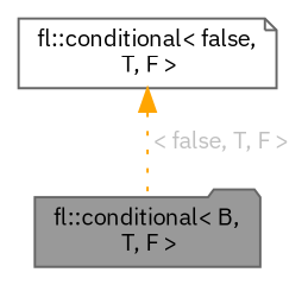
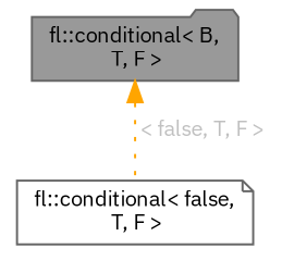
  digraph {
    fontname="IBM Plex Sans"
    node [color=gray40 fontname="IBM Plex Sans" fontsize=10 style=filled]
    n1 [fillcolor=grey60 fontcolor=black height=0.2 label="fl::conditional\< B,\l T, F \>" shape=folder width=0.4]
    n2 [fillcolor=white height=0.2 label="fl::conditional\< false,\l T, F \>" shape=note width=0.4]
-   n2 -> n1 [color=orange dir=back fontcolor=grey fontname="IBM Plex Sans" fontsize=10 label=" \< false, T, F \>" labelfontname=Helvetica labelfontsize=10 style=dotted]
+   n1 -> n2 [color=orange dir=back fontcolor=grey fontname="IBM Plex Sans" fontsize=10 label=" \< false, T, F \>" labelfontname=Helvetica labelfontsize=10 style=dotted]
  }
